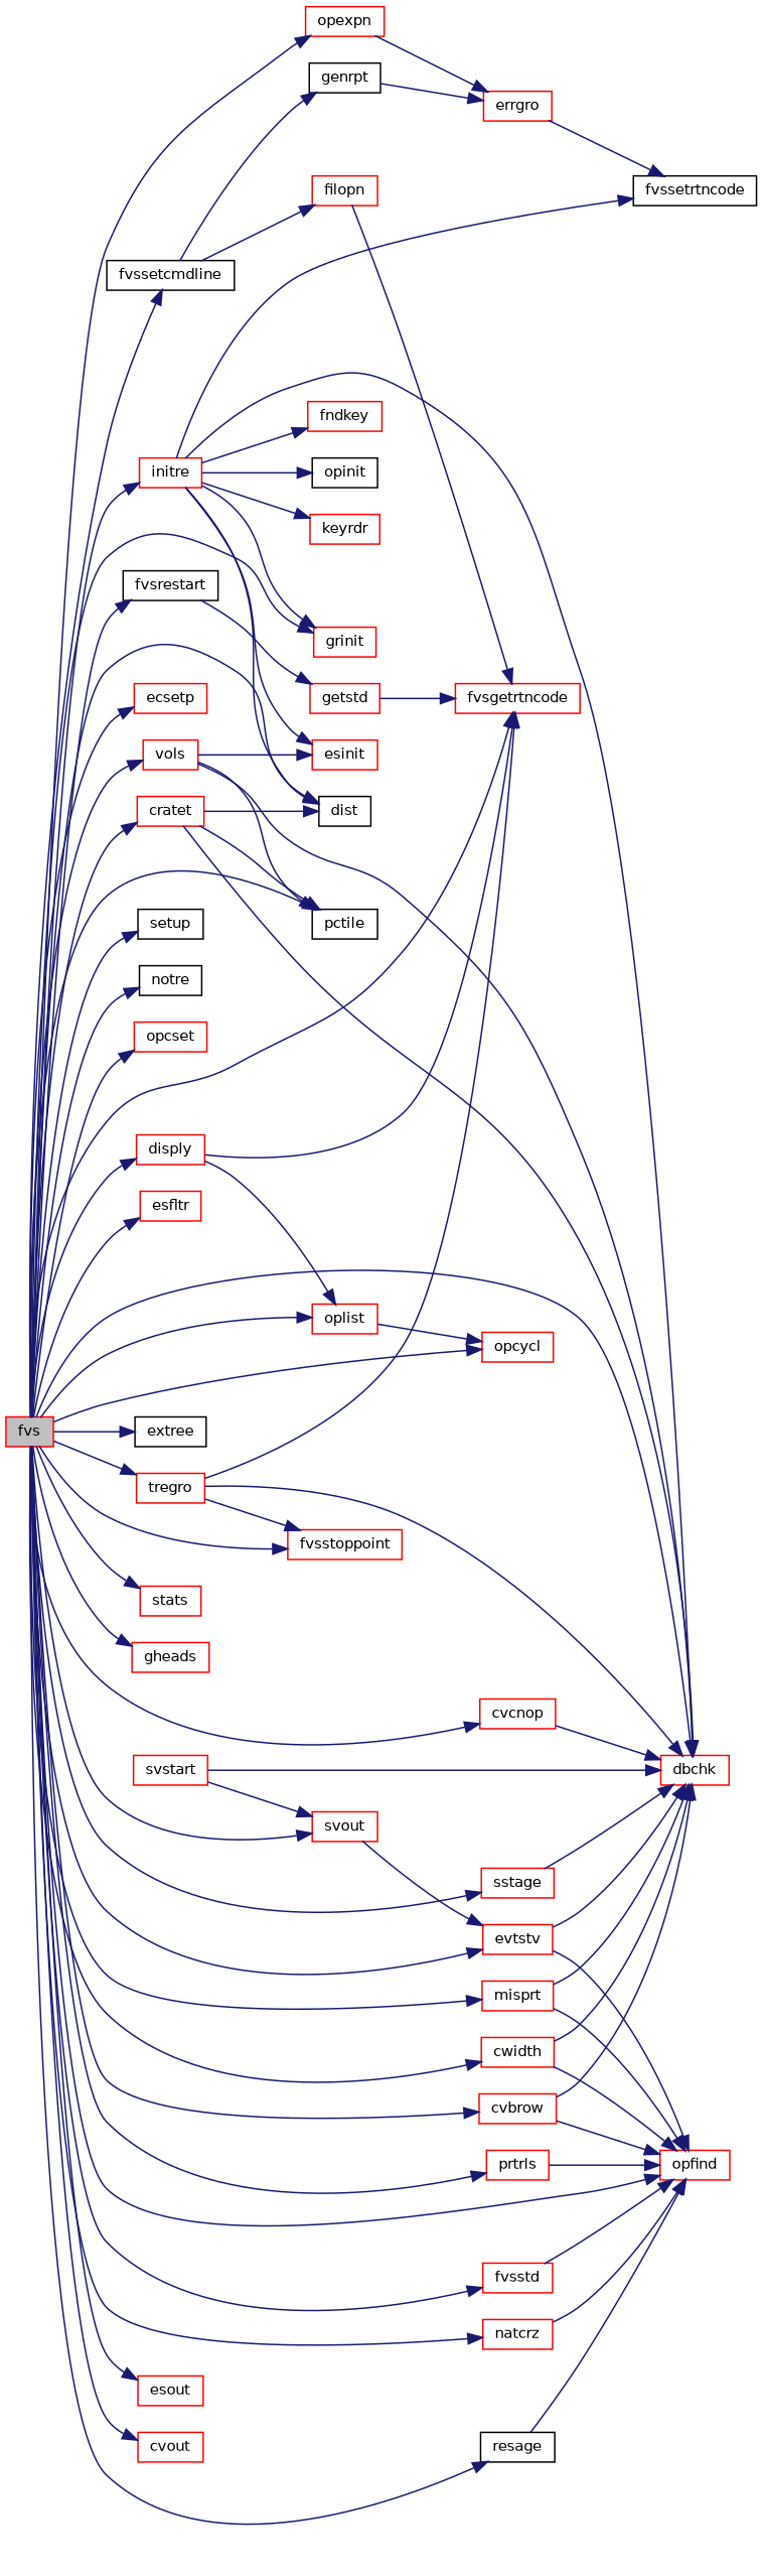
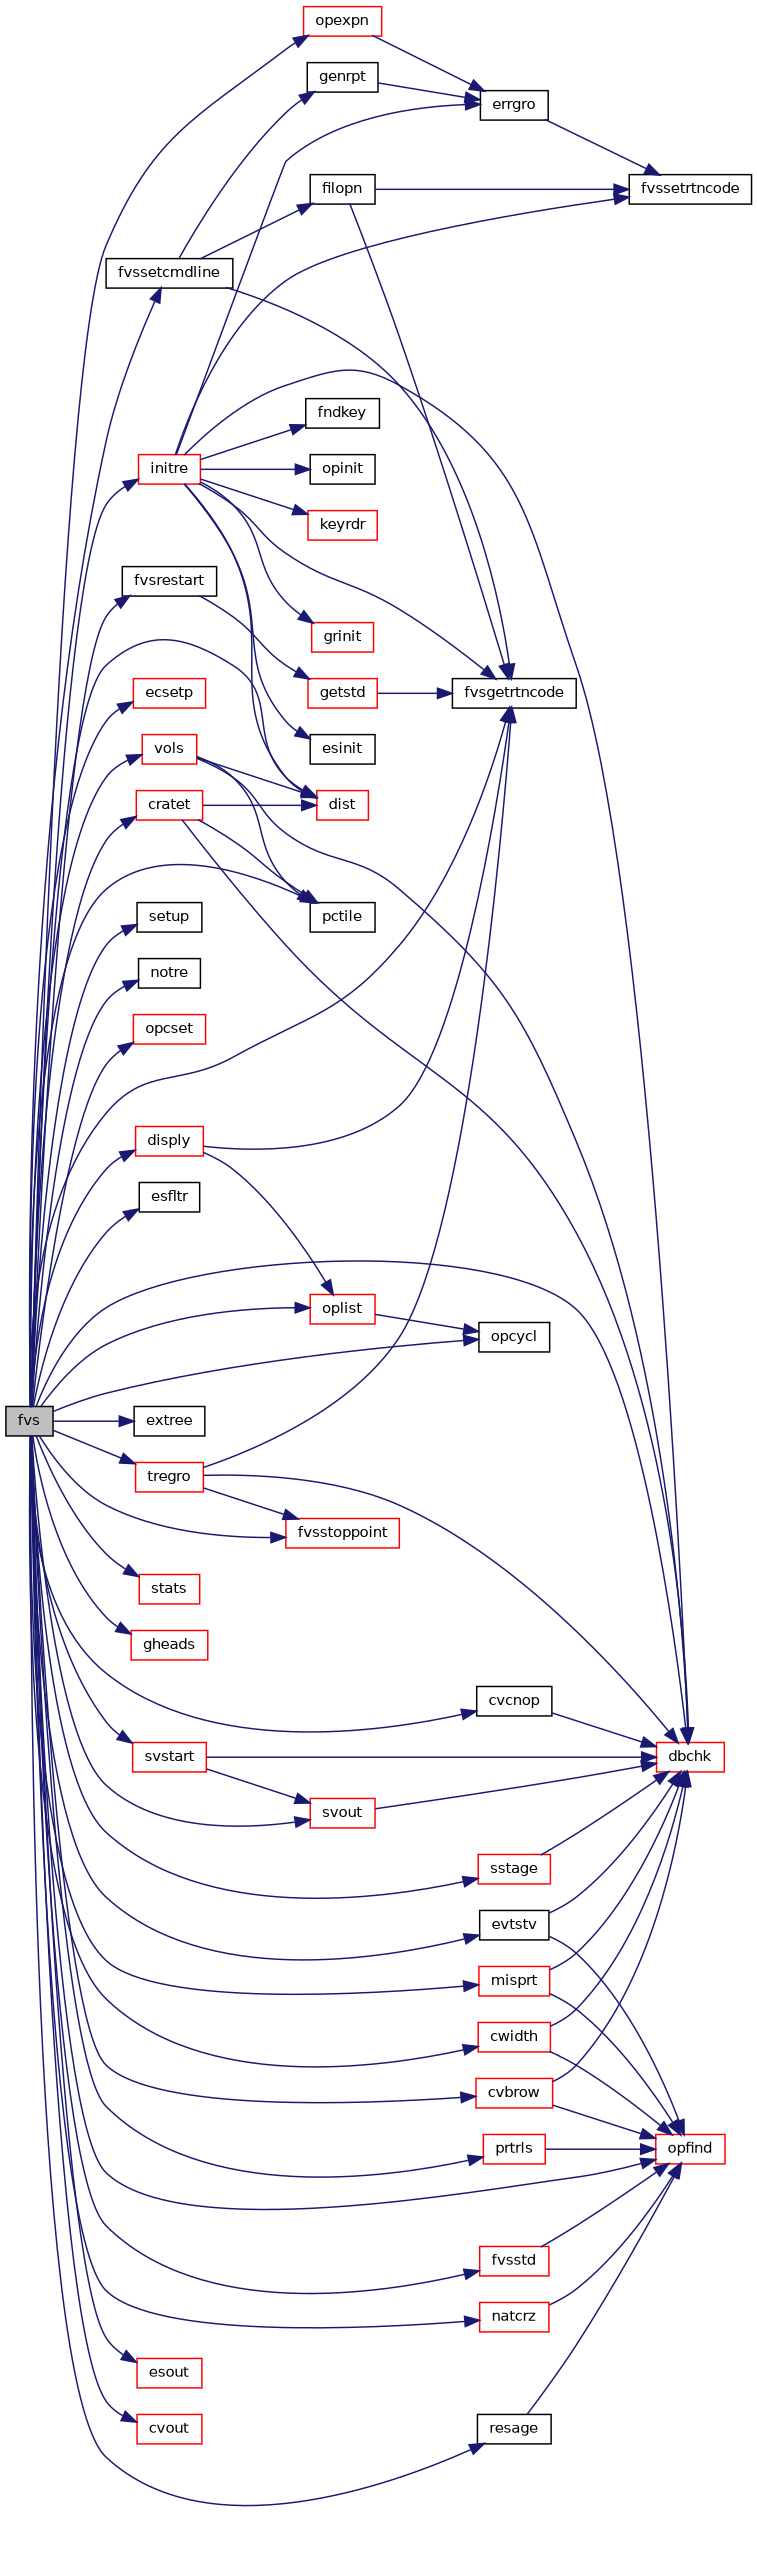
  digraph {
    rankdir=LR
    node [color=red fillcolor=white fontname=Helvetica fontsize=10 shape=record style=filled]
    edge [color=midnightblue fontname=Helvetica fontsize=10 labelfontname=Helvetica labelfontsize=10 style=solid]
-   n1 [fillcolor=grey75 fontcolor=black height=0.2 label=fvs width=0.4]
-   n2 [height=0.2 label=fvsgetrtncode width=0.4]
+   n1 [color=black fillcolor=grey75 fontcolor=black height=0.2 label=fvs width=0.4]
+   n2 [color=black height=0.2 label=fvsgetrtncode width=0.4]
    n3 [color=black height=0.2 label=fvssetcmdline width=0.4]
    n4 [color=black height=0.2 label=fvsrestart width=0.4]
    n5 [height=0.2 label=initre width=0.4]
    n6 [height=0.2 label=dbchk width=0.4]
-   n7 [color=black height=0.2 label=dist width=0.4]
+   n7 [height=0.2 label=dist width=0.4]
    n8 [height=0.2 label=ecsetp width=0.4]
    n9 [height=0.2 label=opexpn width=0.4]
-   n10 [height=0.2 label=opcycl width=0.4]
+   n10 [color=black height=0.2 label=opcycl width=0.4]
    n11 [height=0.2 label=oplist width=0.4]
    n12 [color=black height=0.2 label=setup width=0.4]
    n13 [color=black height=0.2 label=notre width=0.4]
    n14 [height=0.2 label=opcset width=0.4]
    n15 [height=0.2 label=cratet width=0.4]
    n16 [color=black height=0.2 label=pctile width=0.4]
-   n17 [height=0.2 label=esfltr width=0.4]
+   n17 [color=black height=0.2 label=esfltr width=0.4]
    n18 [height=0.2 label=cwidth width=0.4]
    n19 [height=0.2 label=opfind width=0.4]
    n20 [height=0.2 label=vols width=0.4]
    n21 [color=black height=0.2 label=extree width=0.4]
    n22 [height=0.2 label=cvbrow width=0.4]
-   n23 [height=0.2 label=cvcnop width=0.4]
+   n23 [color=black height=0.2 label=cvcnop width=0.4]
    n24 [height=0.2 label=stats width=0.4]
    n25 [height=0.2 label=gheads width=0.4]
    n26 [height=0.2 label=disply width=0.4]
    n27 [height=0.2 label=misprt width=0.4]
    n28 [height=0.2 label=prtrls width=0.4]
    n29 [height=0.2 label=svstart width=0.4]
    n30 [height=0.2 label=svout width=0.4]
    n31 [height=0.2 label=fvsstd width=0.4]
    n32 [height=0.2 label=natcrz width=0.4]
-   n33 [height=0.2 label=evtstv width=0.4]
+   n33 [color=black height=0.2 label=evtstv width=0.4]
    n34 [height=0.2 label=tregro width=0.4]
    n35 [height=0.2 label=fvsstoppoint width=0.4]
    n36 [color=black height=0.2 label=resage width=0.4]
    n37 [height=0.2 label=sstage width=0.4]
    n38 [height=0.2 label=esout width=0.4]
    n39 [height=0.2 label=cvout width=0.4]
    n40 [color=black height=0.2 label=genrpt width=0.4]
-   n41 [height=0.2 label=filopn width=0.4]
+   n41 [color=black height=0.2 label=filopn width=0.4]
    n42 [height=0.2 label=getstd width=0.4]
-   n43 [height=0.2 label=errgro width=0.4]
+   n43 [color=black height=0.2 label=errgro width=0.4]
    n44 [color=black height=0.2 label=fvssetrtncode width=0.4]
    n45 [height=0.2 label=keyrdr width=0.4]
-   n46 [height=0.2 label=fndkey width=0.4]
+   n46 [color=black height=0.2 label=fndkey width=0.4]
    n47 [height=0.2 label=grinit width=0.4]
    n48 [color=black height=0.2 label=opinit width=0.4]
-   n49 [height=0.2 label=esinit width=0.4]
+   n49 [color=black height=0.2 label=esinit width=0.4]
    n1 -> n2
    n1 -> n3
    n1 -> n4
    n1 -> n5
    n1 -> n6
    n1 -> n7
    n1 -> n8
    n1 -> n9
    n1 -> n10
    n1 -> n11
    n1 -> n12
    n1 -> n13
    n1 -> n14
    n1 -> n15
    n1 -> n16
    n1 -> n17
    n1 -> n18
    n1 -> n19
    n1 -> n20
    n1 -> n21
    n1 -> n22
    n1 -> n23
    n1 -> n24
    n1 -> n25
    n1 -> n26
    n1 -> n27
    n1 -> n28
-   n1 -> n47
+   n1 -> n29
    n1 -> n30
    n1 -> n31
    n1 -> n32
    n1 -> n33
    n1 -> n34
    n1 -> n35
    n1 -> n36
    n1 -> n37
    n1 -> n38
    n1 -> n39
+   n3 -> n2
    n3 -> n40
    n3 -> n41
    n4 -> n42
+   n5 -> n2
    n5 -> n6
    n5 -> n7
+   n5 -> n43
    n5 -> n44
    n5 -> n45
    n5 -> n46
    n5 -> n47
    n5 -> n48
    n5 -> n49
    n9 -> n43
    n11 -> n10
    n15 -> n6
    n15 -> n7
    n15 -> n16
    n18 -> n6
    n18 -> n19
    n20 -> n6
-   n20 -> n49
+   n20 -> n7
    n20 -> n16
    n22 -> n6
    n22 -> n19
    n23 -> n6
    n26 -> n2
    n26 -> n11
    n27 -> n6
    n27 -> n19
    n28 -> n19
    n29 -> n6
    n29 -> n30
-   n30 -> n33
+   n30 -> n6
    n31 -> n19
    n32 -> n19
    n33 -> n6
    n33 -> n19
    n34 -> n2
    n34 -> n6
    n34 -> n35
    n36 -> n19
    n37 -> n6
    n40 -> n43
    n41 -> n2
+   n41 -> n44
    n42 -> n2
    n43 -> n44
  }
